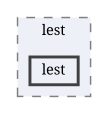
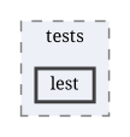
  digraph {
    compound=true
    fontname="Noto Serif"
    n1 [color=grey25 fillcolor="#edf0f7" fontname="Noto Serif" fontsize=10 height=0.2 label=lest shape=box style="filled,bold" width=0.4]
    subgraph cluster_1 {
      bgcolor="#edf0f7"
      fontsize=10
-     label=lest
+     label=tests
      pencolor=grey50
      style="filled,dashed"
      n1
    }
  }
